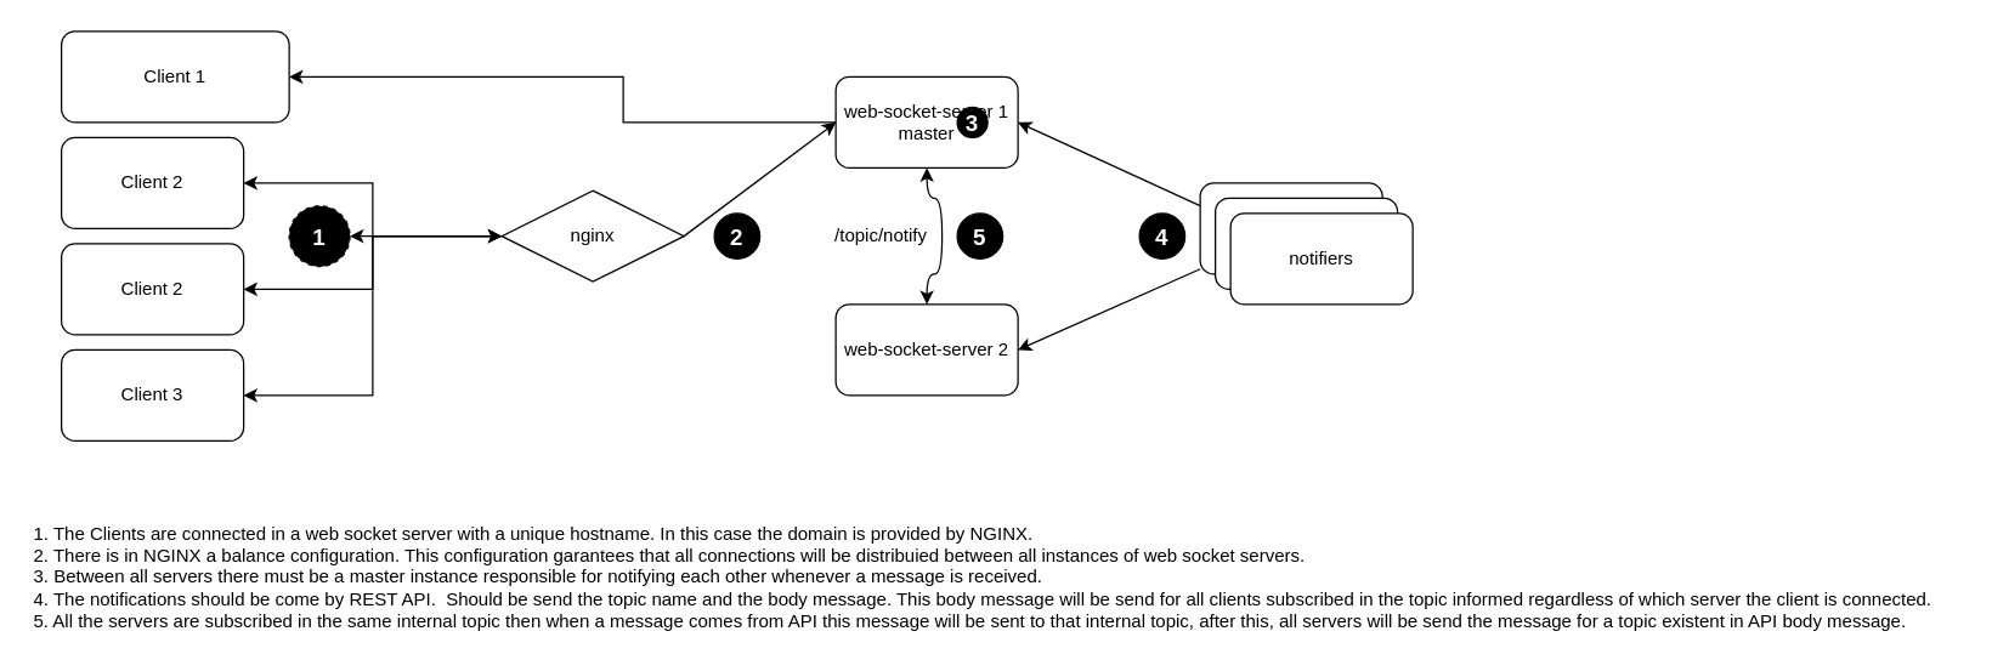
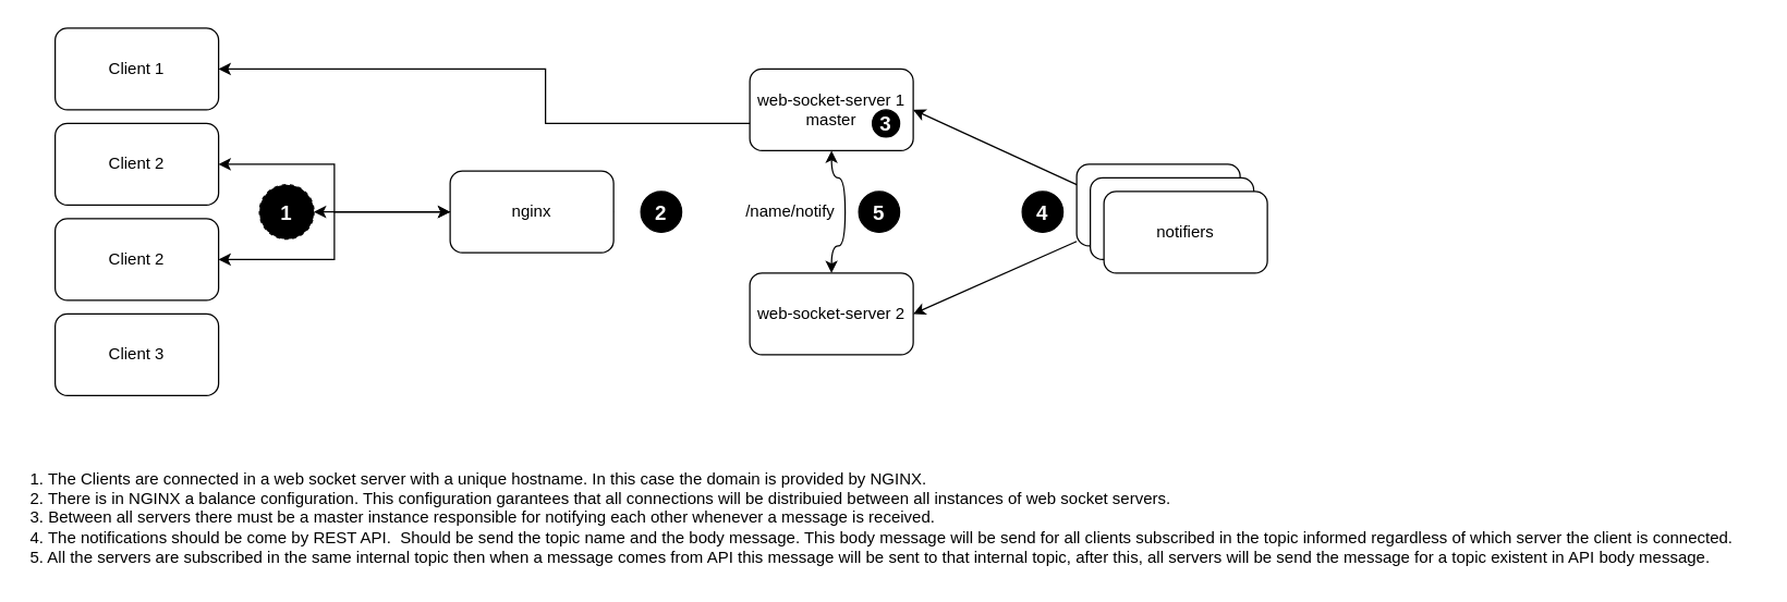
  <mxCell id="0" />
  <mxCell id="1" parent="0" />
- <mxCell id="2" style="edgeStyle=orthogonalEdgeStyle;rounded=0;orthogonalLoop=1;jettySize=auto;html=1;exitX=1;exitY=0.5;exitDx=0;exitDy=0;entryX=0;entryY=0.5;entryDx=0;entryDy=0;startArrow=classic;startFill=1;" parent="1" source="3" target="15" edge="1"><mxGeometry relative="1" as="geometry"><mxPoint x="230" y="230" as="targetPoint" /></mxGeometry></mxCell>
  <mxCell id="3" value="Client 3" style="rounded=1;whiteSpace=wrap;html=1;" parent="1" vertex="1"><mxGeometry x="40" y="230" width="120" height="60" as="geometry" /></mxCell>
  <mxCell id="4" style="edgeStyle=orthogonalEdgeStyle;rounded=0;orthogonalLoop=1;jettySize=auto;html=1;exitX=1;exitY=0.5;exitDx=0;exitDy=0;entryX=0;entryY=0.5;entryDx=0;entryDy=0;startArrow=classic;startFill=1;" parent="1" source="5" target="15" edge="1"><mxGeometry relative="1" as="geometry" /></mxCell>
  <mxCell id="5" value="Client 2" style="rounded=1;whiteSpace=wrap;html=1;" parent="1" vertex="1"><mxGeometry x="40" y="160" width="120" height="60" as="geometry" /></mxCell>
  <mxCell id="6" style="edgeStyle=orthogonalEdgeStyle;rounded=0;orthogonalLoop=1;jettySize=auto;html=1;exitX=1;exitY=0.5;exitDx=0;exitDy=0;endArrow=classic;endFill=1;startArrow=classic;startFill=1;" parent="1" source="7" target="24" edge="1"><mxGeometry relative="1" as="geometry" /></mxCell>
- <mxCell id="7" value="Client 1" style="rounded=1;whiteSpace=wrap;html=1;" parent="1" vertex="1"><mxGeometry x="40" y="20" width="150" height="60" as="geometry" /></mxCell>
+ <mxCell id="7" value="Client 1" style="rounded=1;whiteSpace=wrap;html=1;" parent="1" vertex="1"><mxGeometry x="40" y="20" width="120" height="60" as="geometry" /></mxCell>
  <mxCell id="8" style="edgeStyle=orthogonalEdgeStyle;curved=1;rounded=0;orthogonalLoop=1;jettySize=auto;html=1;entryX=0.5;entryY=0;entryDx=0;entryDy=0;startArrow=classic;startFill=1;endArrow=classic;endFill=1;fontSize=15;fontColor=#FFFFFF;exitX=0.5;exitY=1;exitDx=0;exitDy=0;" parent="1" source="9" target="10" edge="1"><mxGeometry relative="1" as="geometry"><mxPoint x="900" y="130" as="sourcePoint" /><Array as="points"><mxPoint x="610" y="130" /><mxPoint x="620" y="130" /><mxPoint x="620" y="180" /><mxPoint x="610" y="180" /></Array></mxGeometry></mxCell>
  <mxCell id="9" value="web-socket-server 1&lt;br&gt;master" style="rounded=1;whiteSpace=wrap;html=1;" parent="1" vertex="1"><mxGeometry x="550" y="50" width="120" height="60" as="geometry" /></mxCell>
  <mxCell id="10" value="web-socket-server 2" style="rounded=1;whiteSpace=wrap;html=1;" parent="1" vertex="1"><mxGeometry x="550" y="200" width="120" height="60" as="geometry" /></mxCell>
  <mxCell id="11" style="edgeStyle=orthogonalEdgeStyle;rounded=0;orthogonalLoop=1;jettySize=auto;html=1;exitX=1;exitY=0.5;exitDx=0;exitDy=0;entryX=0;entryY=0.5;entryDx=0;entryDy=0;startArrow=classic;startFill=1;" parent="1" source="12" target="15" edge="1"><mxGeometry relative="1" as="geometry"><mxPoint x="260" y="140" as="targetPoint" /></mxGeometry></mxCell>
  <mxCell id="12" value="Client 2" style="rounded=1;whiteSpace=wrap;html=1;" parent="1" vertex="1"><mxGeometry x="40" y="90" width="120" height="60" as="geometry" /></mxCell>
- <mxCell id="13" style="rounded=0;orthogonalLoop=1;jettySize=auto;html=1;exitX=1;exitY=0.5;exitDx=0;exitDy=0;entryX=0;entryY=0.5;entryDx=0;entryDy=0;" parent="1" source="15" target="9" edge="1"><mxGeometry relative="1" as="geometry" /></mxCell>
  <mxCell id="14" style="rounded=0;orthogonalLoop=1;jettySize=auto;html=1;exitX=1;exitY=0.5;exitDx=0;exitDy=0;" parent="1" source="15" target="16" edge="1"><mxGeometry relative="1" as="geometry" /></mxCell>
- <mxCell id="15" value="nginx" style="rhombus;whiteSpace=wrap;html=1;" parent="1" vertex="1"><mxGeometry x="330" y="125" width="120" height="60" as="geometry" /></mxCell>
+ <mxCell id="15" value="nginx" style="rounded=1;whiteSpace=wrap;html=1;" parent="1" vertex="1"><mxGeometry x="330" y="125" width="120" height="60" as="geometry" /></mxCell>
  <mxCell id="16" value="1" style="ellipse;whiteSpace=wrap;html=1;aspect=fixed;rounded=1;labelBackgroundColor=none;fillColor=#000000;fontColor=#FFFFFF;fontStyle=1;fontSize=15;dashed=1;" parent="1" vertex="1"><mxGeometry x="190" y="135" width="40" height="40" as="geometry" /></mxCell>
  <mxCell id="17" value="&lt;div&gt;&lt;div&gt;1. The Clients are connected in a web socket server with a unique hostname. In this case the domain is provided by NGINX.&lt;/div&gt;&lt;div&gt;2. There is in NGINX a balance configuration. This configuration garantees that all connections will be distribuied between all instances of web socket servers.&lt;/div&gt;&lt;div&gt;3. Between all servers there must be a master instance responsible for notifying each other whenever a message is received.&lt;/div&gt;&lt;div&gt;4. The notifications should be come by REST API.&amp;nbsp; Should be send the topic name and the body message. This body message will be send for all clients subscribed in the topic informed regardless of which server the client is connected.&lt;/div&gt;&lt;div&gt;5. All the servers are subscribed in the same internal topic then when a message comes from API this message will be sent to that internal topic, after this, all servers will be send the message for a topic existent in API body message.&lt;/div&gt;&lt;/div&gt;" style="text;html=1;align=left;verticalAlign=middle;resizable=0;points=[];autosize=1;fontColor=#000000;" parent="1" vertex="1"><mxGeometry x="20" y="340" width="1270" height="80" as="geometry" /></mxCell>
  <mxCell id="18" value="" style="edgeStyle=none;rounded=0;orthogonalLoop=1;jettySize=auto;html=1;startArrow=none;startFill=0;endArrow=classic;endFill=1;fontSize=15;fontColor=#FFFFFF;entryX=1;entryY=0.5;entryDx=0;entryDy=0;" parent="1" source="20" target="10" edge="1"><mxGeometry relative="1" as="geometry"><mxPoint x="780" y="240" as="targetPoint" /></mxGeometry></mxCell>
  <mxCell id="19" style="edgeStyle=none;rounded=0;orthogonalLoop=1;jettySize=auto;html=1;exitX=0;exitY=0.25;exitDx=0;exitDy=0;entryX=1;entryY=0.5;entryDx=0;entryDy=0;startArrow=none;startFill=0;endArrow=classic;endFill=1;fontSize=15;fontColor=#FFFFFF;" parent="1" source="20" target="9" edge="1"><mxGeometry relative="1" as="geometry" /></mxCell>
  <mxCell id="20" value="notifiers" style="rounded=1;whiteSpace=wrap;html=1;" parent="1" vertex="1"><mxGeometry x="790" y="120" width="120" height="60" as="geometry" /></mxCell>
  <mxCell id="21" value="notifiers" style="rounded=1;whiteSpace=wrap;html=1;" parent="1" vertex="1"><mxGeometry x="800" y="130" width="120" height="60" as="geometry" /></mxCell>
  <mxCell id="22" value="notifiers" style="rounded=1;whiteSpace=wrap;html=1;" parent="1" vertex="1"><mxGeometry x="810" y="140" width="120" height="60" as="geometry" /></mxCell>
  <mxCell id="23" value="2" style="ellipse;whiteSpace=wrap;html=1;aspect=fixed;rounded=1;labelBackgroundColor=none;fillColor=#000000;fontColor=#FFFFFF;fontStyle=1;fontSize=15;" vertex="1" parent="1"><mxGeometry x="470" y="140" width="30" height="30" as="geometry" /></mxCell>
- <mxCell id="24" value="3" style="ellipse;whiteSpace=wrap;html=1;aspect=fixed;rounded=1;labelBackgroundColor=none;fillColor=#000000;fontColor=#FFFFFF;fontStyle=1;fontSize=15;" vertex="1" parent="1"><mxGeometry x="630" y="70" width="20" height="20" as="geometry" /></mxCell>
+ <mxCell id="24" value="3" style="ellipse;whiteSpace=wrap;html=1;aspect=fixed;rounded=1;labelBackgroundColor=none;fillColor=#000000;fontColor=#FFFFFF;fontStyle=1;fontSize=15;" vertex="1" parent="1"><mxGeometry x="640" y="80" width="20" height="20" as="geometry" /></mxCell>
  <mxCell id="25" value="4" style="ellipse;whiteSpace=wrap;html=1;aspect=fixed;rounded=1;labelBackgroundColor=none;fillColor=#000000;fontColor=#FFFFFF;fontStyle=1;fontSize=15;" vertex="1" parent="1"><mxGeometry x="750" y="140" width="30" height="30" as="geometry" /></mxCell>
  <mxCell id="26" value="5" style="ellipse;whiteSpace=wrap;html=1;aspect=fixed;rounded=1;labelBackgroundColor=none;fillColor=#000000;fontColor=#FFFFFF;fontStyle=1;fontSize=15;" vertex="1" parent="1"><mxGeometry x="630" y="140" width="30" height="30" as="geometry" /></mxCell>
- <mxCell id="27" value="/topic/notify" style="text;html=1;strokeColor=none;fillColor=none;align=center;verticalAlign=middle;whiteSpace=wrap;rounded=0;" vertex="1" parent="1"><mxGeometry x="560" y="145" width="40" height="20" as="geometry" /></mxCell>
+ <mxCell id="27" value="/name/notify" style="text;html=1;strokeColor=none;fillColor=none;align=center;verticalAlign=middle;whiteSpace=wrap;rounded=0;" vertex="1" parent="1"><mxGeometry x="560" y="145" width="40" height="20" as="geometry" /></mxCell>
